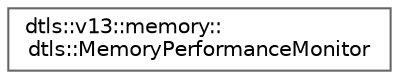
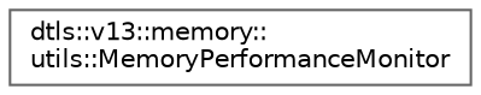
  digraph {
    rankdir=LR
-   n1 [color=grey40 fillcolor=white fontname=Helvetica fontsize=10 height=0.2 label="dtls::v13::memory::\ldtls::MemoryPerformanceMonitor" shape=box style=filled width=0.4]
+   n1 [color=grey40 fillcolor=white fontname=Helvetica fontsize=10 height=0.2 label="dtls::v13::memory::\lutils::MemoryPerformanceMonitor" shape=box style=filled width=0.4]
  }
